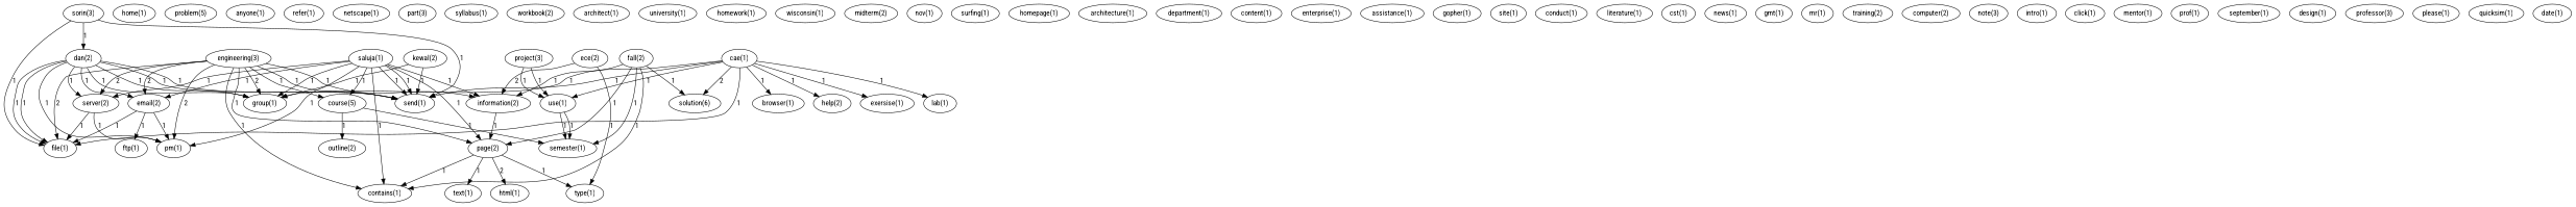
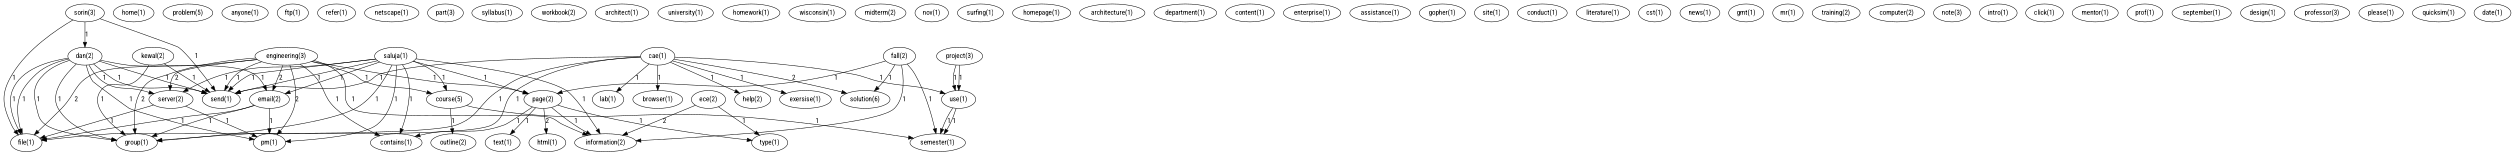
  digraph {
    fontname="Roboto Condensed"
    node [fontname="Roboto Condensed"]
    edge [fontname="Roboto Condensed"]
    n1 [label="dan(2)"]
    n2 [label="server(2)"]
    n3 [label="email(2)"]
    n4 [label="pm(1)"]
    n5 [label="file(1)"]
    n6 [label="group(1)"]
    n7 [label="send(1)"]
    n8 [label="home(1)"]
    n9 [label="engineering(3)"]
    n10 [label="course(5)"]
    n11 [label="page(2)"]
    n12 [label="contains(1)"]
    n13 [label="information(2)"]
    n14 [label="outline(2)"]
    n15 [label="semester(1)"]
    n16 [label="text(1)"]
    n17 [label="html(1)"]
    n18 [label="type(1)"]
    n19 [label="saluja(1)"]
    n20 [label="problem(5)"]
    n21 [label="anyone(1)"]
    n22 [label="ftp(1)"]
    n23 [label="refer(1)"]
    n24 [label="netscape(1)"]
    n25 [label="part(3)"]
    n26 [label="project(3)"]
    n27 [label="use(1)"]
    n28 [label="syllabus(1)"]
    n29 [label="sorin(3)"]
    n30 [label="workbook(2)"]
    n31 [label="architect(1)"]
    n32 [label="university(1)"]
    n33 [label="homework(1)"]
    n34 [label="cae(1)"]
    n35 [label="lab(1)"]
    n36 [label="solution(6)"]
    n37 [label="browser(1)"]
    n38 [label="help(2)"]
    n39 [label="exersise(1)"]
    n40 [label="wisconsin(1)"]
    n41 [label="midterm(2)"]
    n42 [label="nov(1)"]
    n43 [label="fall(2)"]
    n44 [label="surfing(1)"]
    n45 [label="homepage(1)"]
    n46 [label="architecture(1)"]
    n47 [label="department(1)"]
    n48 [label="content(1)"]
    n49 [label="ece(2)"]
    n50 [label="enterprise(1)"]
    n51 [label="assistance(1)"]
    n52 [label="gopher(1)"]
    n53 [label="site(1)"]
    n54 [label="conduct(1)"]
    n55 [label="literature(1)"]
    n56 [label="kewal(2)"]
    n57 [label="cst(1)"]
    n58 [label="news(1)"]
    n59 [label="gmt(1)"]
    n60 [label="mr(1)"]
    n61 [label="training(2)"]
    n62 [label="computer(2)"]
    n63 [label="note(3)"]
    n64 [label="intro(1)"]
    n65 [label="click(1)"]
    n66 [label="mentor(1)"]
    n67 [label="prof(1)"]
    n68 [label="september(1)"]
    n69 [label="design(1)"]
    n70 [label="professor(3)"]
    n71 [label="please(1)"]
    n72 [label="quicksim(1)"]
    n73 [label="date(1)"]
    n1 -> n2 [label=1]
    n1 -> n3 [label=1]
    n1 -> n4 [label=1]
    n1 -> n5 [label=1]
    n1 -> n5 [label=1]
    n1 -> n6 [label=1]
    n1 -> n6 [label=1]
    n1 -> n7 [label=1]
    n1 -> n7 [label=1]
    n2 -> n4 [label=1]
    n2 -> n5 [label=1]
    n3 -> n4 [label=1]
    n3 -> n5 [label=1]
-   n3 -> n22 [label=1]
+   n3 -> n6 [label=1]
    n9 -> n2 [label=2]
    n9 -> n3 [label=2]
    n9 -> n4 [label=2]
    n9 -> n5 [label=2]
    n9 -> n6 [label=2]
    n9 -> n7 [label=1]
    n9 -> n10 [label=1]
    n9 -> n11 [label=1]
    n9 -> n12 [label=1]
    n9 -> n13 [label=1]
    n10 -> n14 [label=1]
    n10 -> n15 [label=1]
    n11 -> n12 [label=1]
-   n13 -> n11 [label=1]
+   n11 -> n13 [label=1]
    n11 -> n16 [label=1]
    n11 -> n17 [label=2]
    n11 -> n18 [label=1]
    n19 -> n2 [label=1]
    n19 -> n3 [label=1]
    n19 -> n4 [label=1]
    n19 -> n6 [label=1]
    n19 -> n7 [label=1]
    n19 -> n7 [label=1]
    n19 -> n10 [label=1]
    n19 -> n11 [label=1]
    n19 -> n12 [label=1]
    n19 -> n13 [label=1]
    n26 -> n27 [label=1]
    n26 -> n27 [label=1]
    n27 -> n15 [label=1]
    n27 -> n15 [label=1]
    n29 -> n1 [label=1]
    n29 -> n5 [label=1]
    n29 -> n7 [label=1]
    n34 -> n5 [label=1]
    n34 -> n6 [label=1]
    n34 -> n7 [label=1]
    n34 -> n27 [label=1]
    n34 -> n35 [label=1]
    n34 -> n36 [label=2]
    n34 -> n37 [label=1]
    n34 -> n38 [label=1]
    n34 -> n39 [label=1]
    n43 -> n11 [label=1]
-   n43 -> n12 [label=1]
    n43 -> n13 [label=1]
    n43 -> n15 [label=1]
    n43 -> n36 [label=1]
    n49 -> n13 [label=2]
    n49 -> n18 [label=1]
    n56 -> n6 [label=1]
    n56 -> n7 [label=1]
  }
